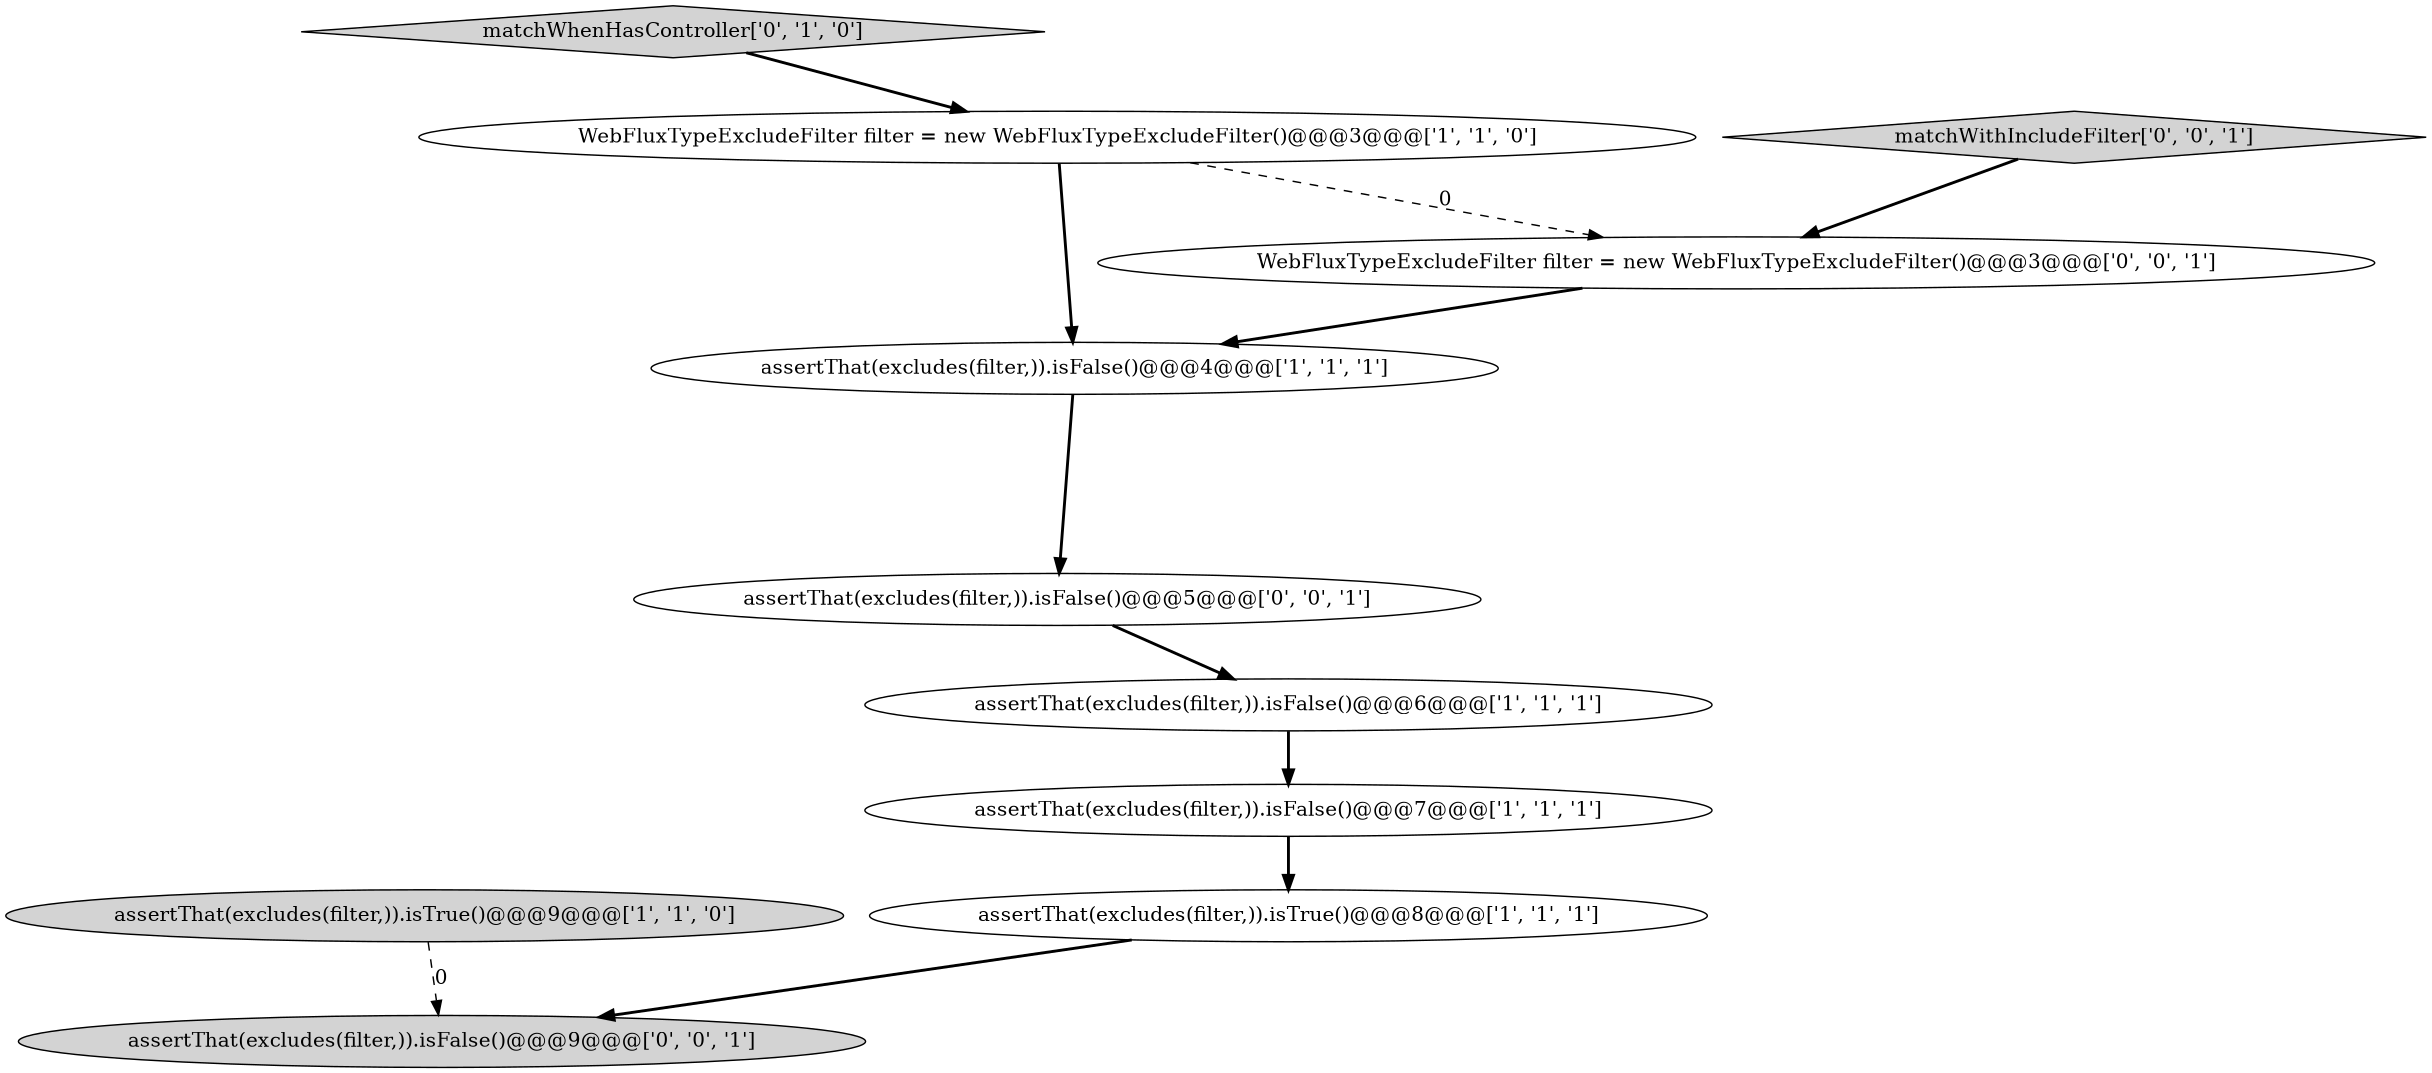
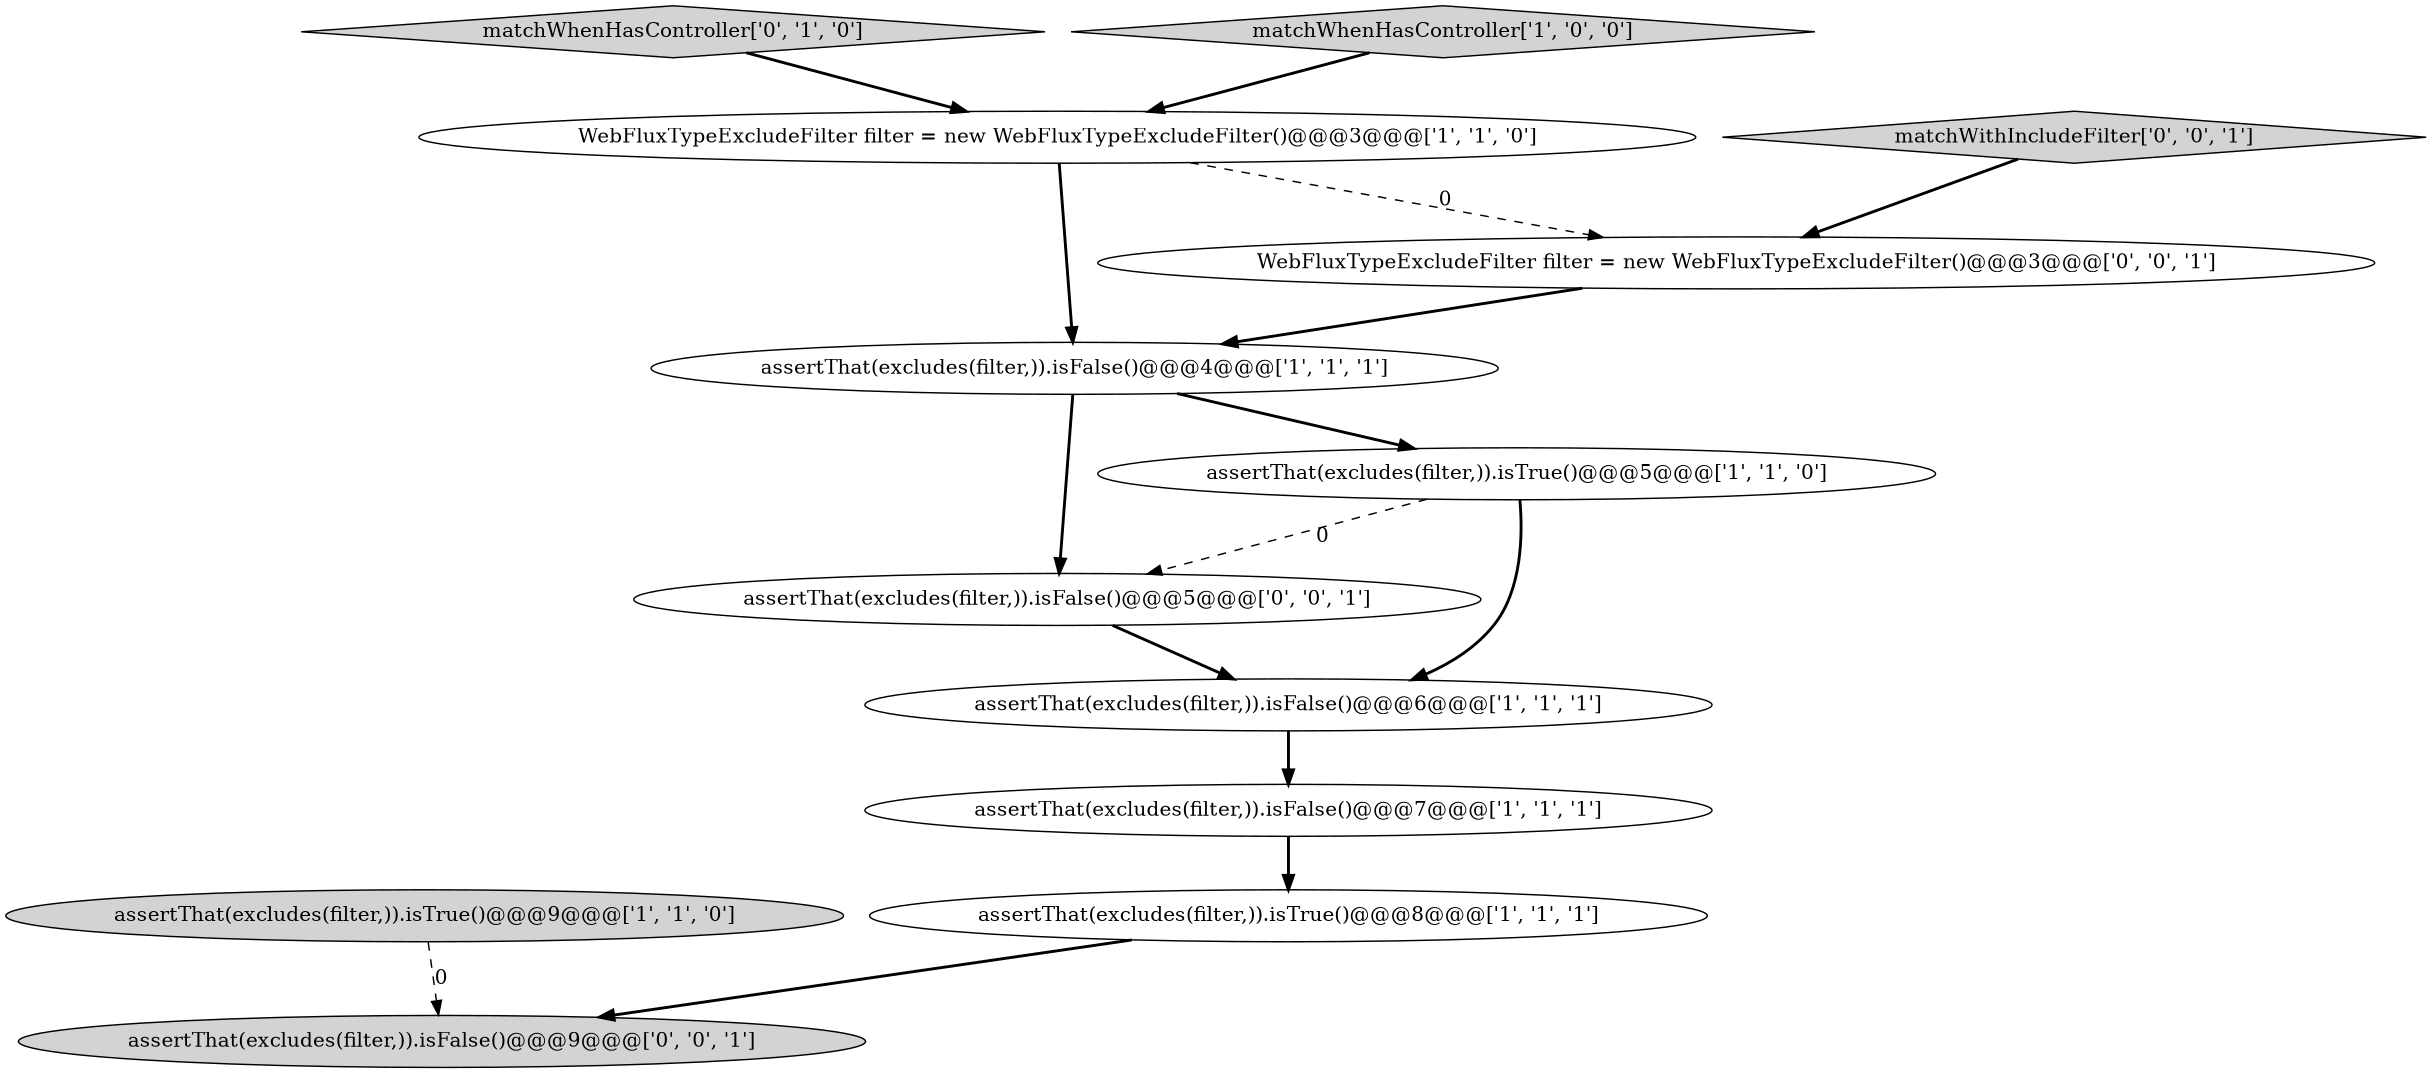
  digraph {
    node [fillcolor=white shape=ellipse style=filled]
    edge [style=bold]
    n1 [label="WebFluxTypeExcludeFilter filter = new WebFluxTypeExcludeFilter()@@@3@@@['0', '0', '1']"]
    n2 [label="assertThat(excludes(filter,)).isFalse()@@@4@@@['1', '1', '1']"]
    n3 [label="assertThat(excludes(filter,)).isFalse()@@@5@@@['0', '0', '1']"]
+   n4 [label="assertThat(excludes(filter,)).isTrue()@@@5@@@['1', '1', '0']"]
    n5 [fillcolor=lightgray label="matchWithIncludeFilter['0', '0', '1']" shape=diamond]
    n6 [label="assertThat(excludes(filter,)).isFalse()@@@6@@@['1', '1', '1']"]
    n7 [label="assertThat(excludes(filter,)).isFalse()@@@7@@@['1', '1', '1']"]
    n8 [label="assertThat(excludes(filter,)).isTrue()@@@8@@@['1', '1', '1']"]
    n9 [label="WebFluxTypeExcludeFilter filter = new WebFluxTypeExcludeFilter()@@@3@@@['1', '1', '0']"]
    n10 [fillcolor=lightgray label="matchWhenHasController['0', '1', '0']" shape=diamond]
+   n11 [fillcolor=lightgray label="matchWhenHasController['1', '0', '0']" shape=diamond]
    n12 [fillcolor=lightgray label="assertThat(excludes(filter,)).isTrue()@@@9@@@['1', '1', '0']"]
    n13 [fillcolor=lightgray label="assertThat(excludes(filter,)).isFalse()@@@9@@@['0', '0', '1']"]
    n1 -> n2
    n2 -> n3
+   n2 -> n4
    n3 -> n6
+   n4 -> n3 [label=0 style=dashed]
+   n4 -> n6
    n5 -> n1
    n6 -> n7
    n7 -> n8
    n8 -> n13
    n9 -> n1 [label=0 style=dashed]
    n9 -> n2
    n10 -> n9
+   n11 -> n9
    n12 -> n13 [label=0 style=dashed]
  }
